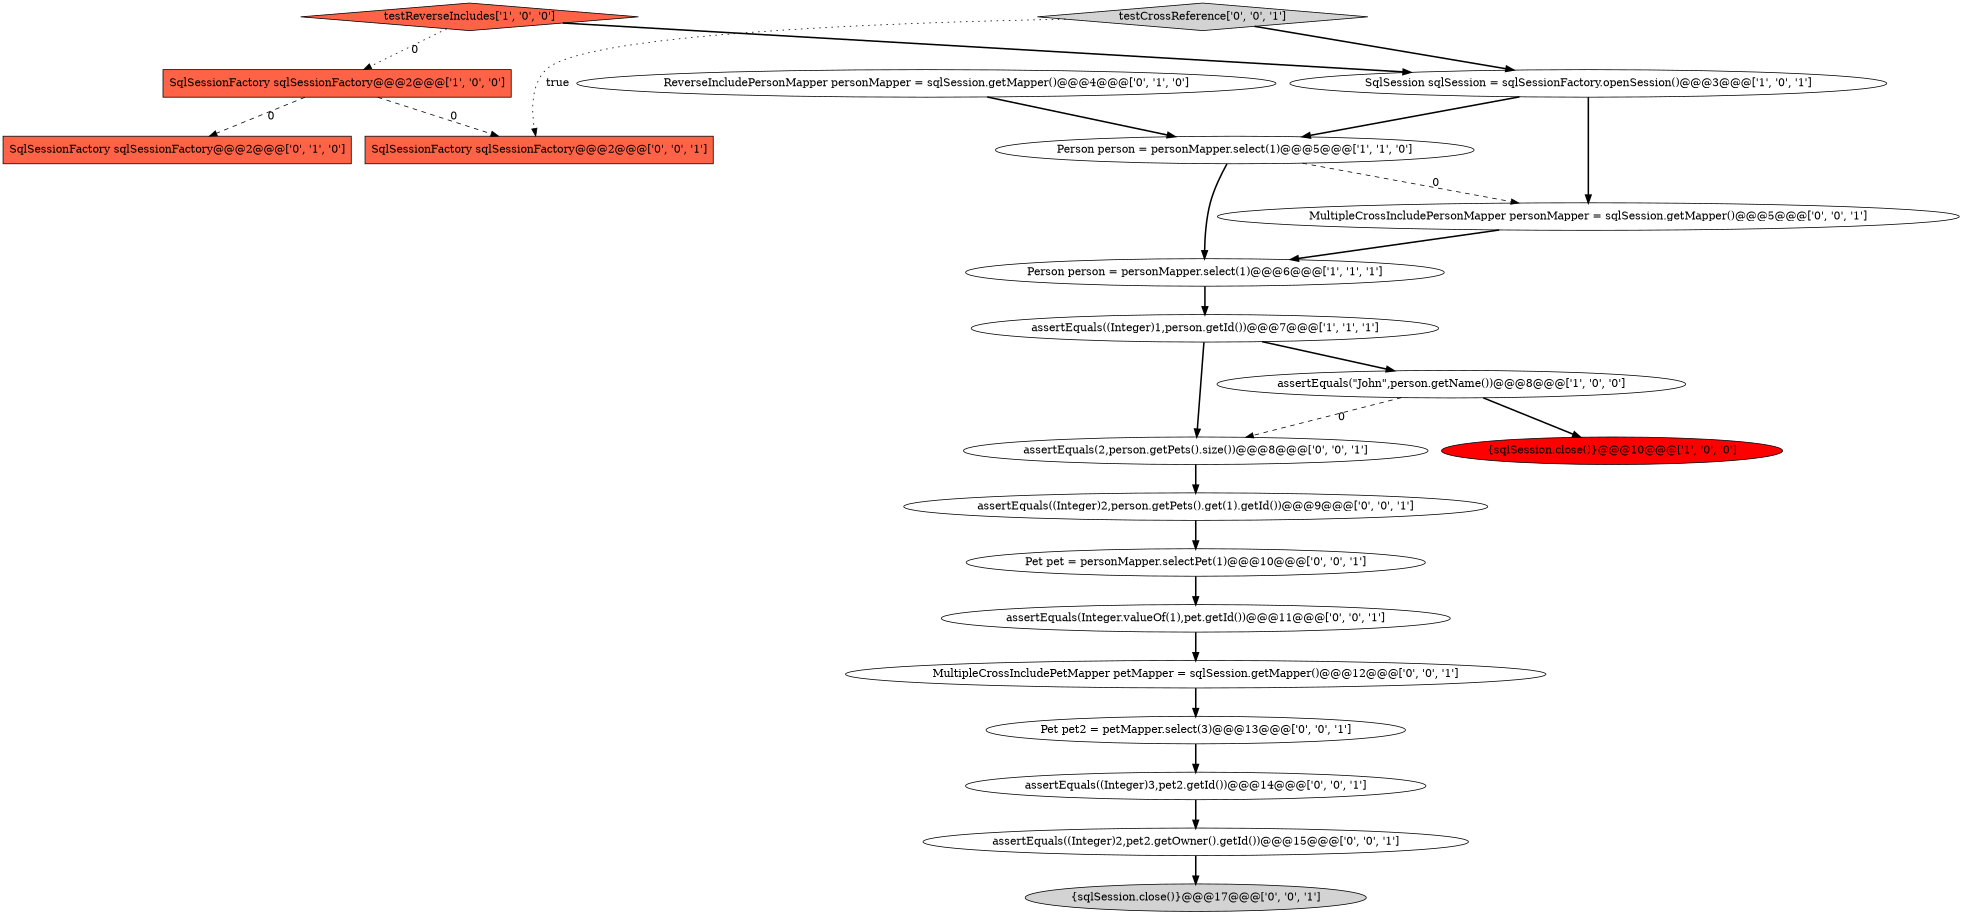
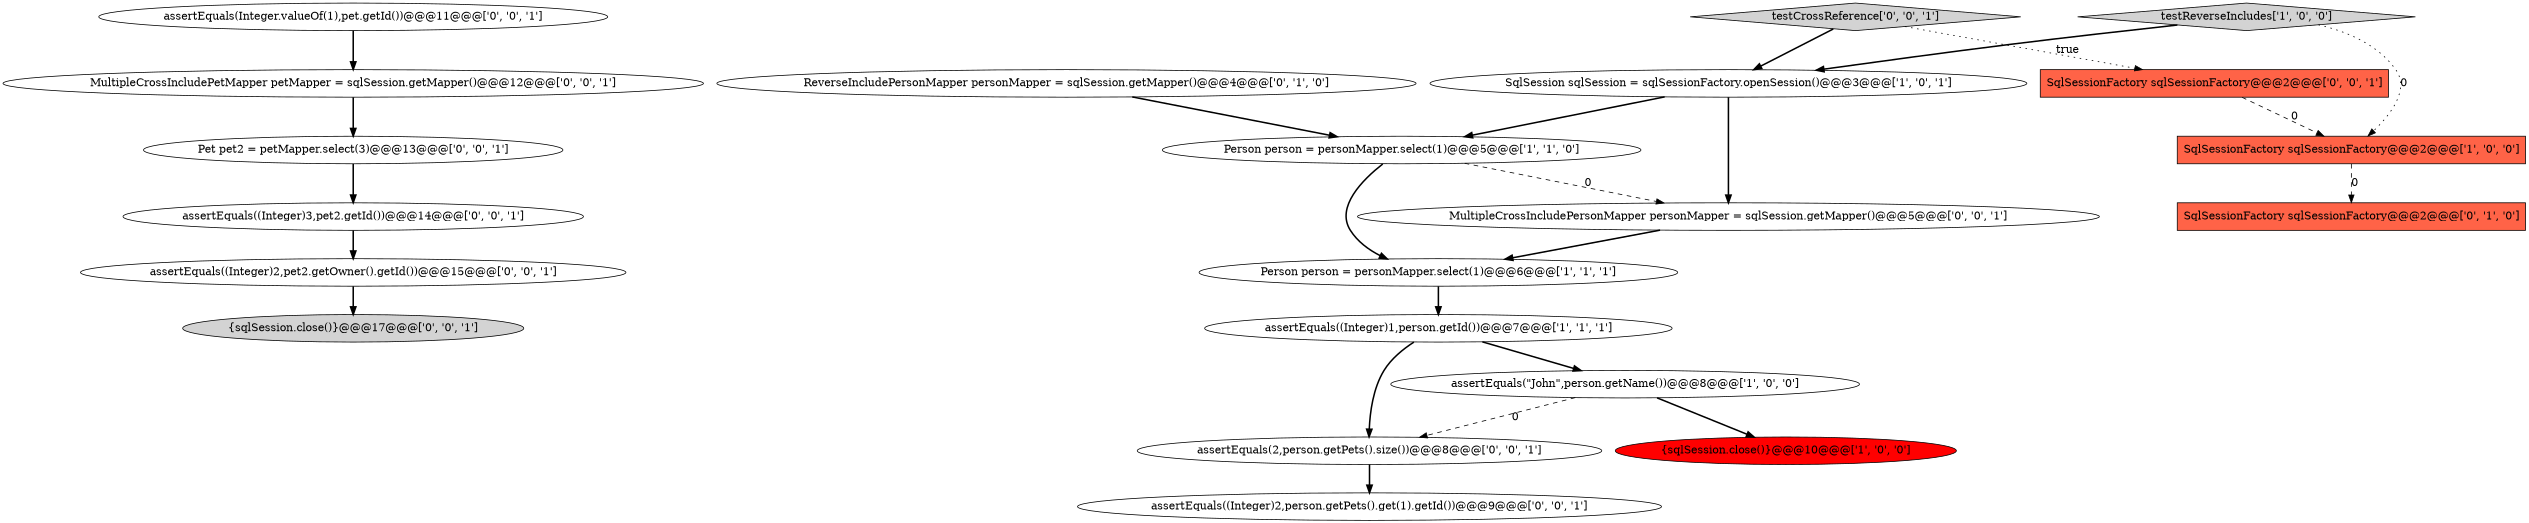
  digraph {
    node [fillcolor=white shape=ellipse style=filled]
    edge [style=bold]
    n1 [label="Pet pet2 = petMapper.select(3)@@@13@@@['0', '0', '1']"]
    n2 [label="assertEquals((Integer)3,pet2.getId())@@@14@@@['0', '0', '1']"]
    n3 [label="assertEquals((Integer)2,pet2.getOwner().getId())@@@15@@@['0', '0', '1']"]
    n4 [label="Person person = personMapper.select(1)@@@6@@@['1', '1', '1']"]
    n5 [label="assertEquals((Integer)1,person.getId())@@@7@@@['1', '1', '1']"]
    n6 [label="assertEquals(2,person.getPets().size())@@@8@@@['0', '0', '1']"]
    n7 [label="assertEquals(\"John\",person.getName())@@@8@@@['1', '0', '0']"]
    n8 [fillcolor=red label="{sqlSession.close()}@@@10@@@['1', '0', '0']"]
    n9 [label="assertEquals((Integer)2,person.getPets().get(1).getId())@@@9@@@['0', '0', '1']"]
-   n10 [label="Pet pet = personMapper.selectPet(1)@@@10@@@['0', '0', '1']"]
    n11 [label="assertEquals(Integer.valueOf(1),pet.getId())@@@11@@@['0', '0', '1']"]
    n12 [label="ReverseIncludePersonMapper personMapper = sqlSession.getMapper()@@@4@@@['0', '1', '0']"]
    n13 [label="Person person = personMapper.select(1)@@@5@@@['1', '1', '0']"]
    n14 [label="MultipleCrossIncludePersonMapper personMapper = sqlSession.getMapper()@@@5@@@['0', '0', '1']"]
    n15 [fillcolor=lightgray label="{sqlSession.close()}@@@17@@@['0', '0', '1']"]
-   n16 [fillcolor=tomato label="testReverseIncludes['1', '0', '0']" shape=diamond]
+   n16 [fillcolor=lightgray label="testReverseIncludes['1', '0', '0']" shape=diamond]
    n17 [fillcolor=tomato label="SqlSessionFactory sqlSessionFactory@@@2@@@['1', '0', '0']" shape=box]
    n18 [label="SqlSession sqlSession = sqlSessionFactory.openSession()@@@3@@@['1', '0', '1']"]
    n19 [fillcolor=tomato label="SqlSessionFactory sqlSessionFactory@@@2@@@['0', '1', '0']" shape=box]
    n20 [fillcolor=tomato label="SqlSessionFactory sqlSessionFactory@@@2@@@['0', '0', '1']" shape=box]
    n21 [label="MultipleCrossIncludePetMapper petMapper = sqlSession.getMapper()@@@12@@@['0', '0', '1']"]
    n22 [fillcolor=lightgray label="testCrossReference['0', '0', '1']" shape=diamond]
    n1 -> n2
    n2 -> n3
    n3 -> n15
    n4 -> n5
    n5 -> n6
    n5 -> n7
    n6 -> n9
    n7 -> n6 [label=0 style=dashed]
    n7 -> n8
-   n9 -> n10
-   n10 -> n11
    n11 -> n21
    n12 -> n13
    n13 -> n4
    n13 -> n14 [label=0 style=dashed]
    n14 -> n4
    n16 -> n17 [label=0 style=dotted]
    n16 -> n18
    n17 -> n19 [label=0 style=dashed]
-   n17 -> n20 [label=0 style=dashed]
+   n20 -> n17 [label=0 style=dashed]
    n18 -> n13
    n18 -> n14
    n21 -> n1
    n22 -> n18
    n22 -> n20 [label=true style=dotted]
  }
